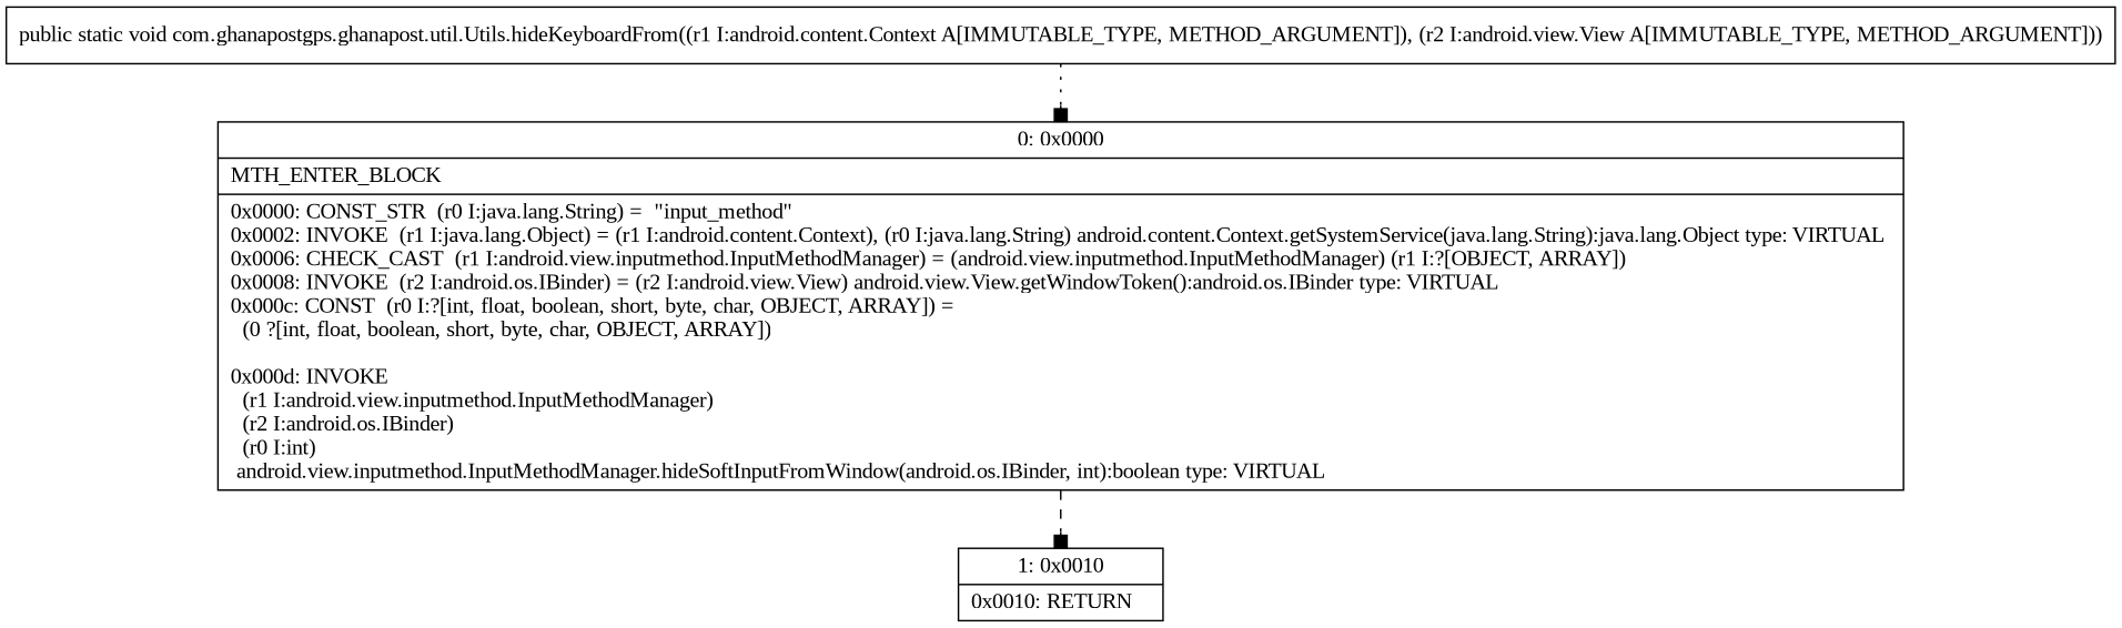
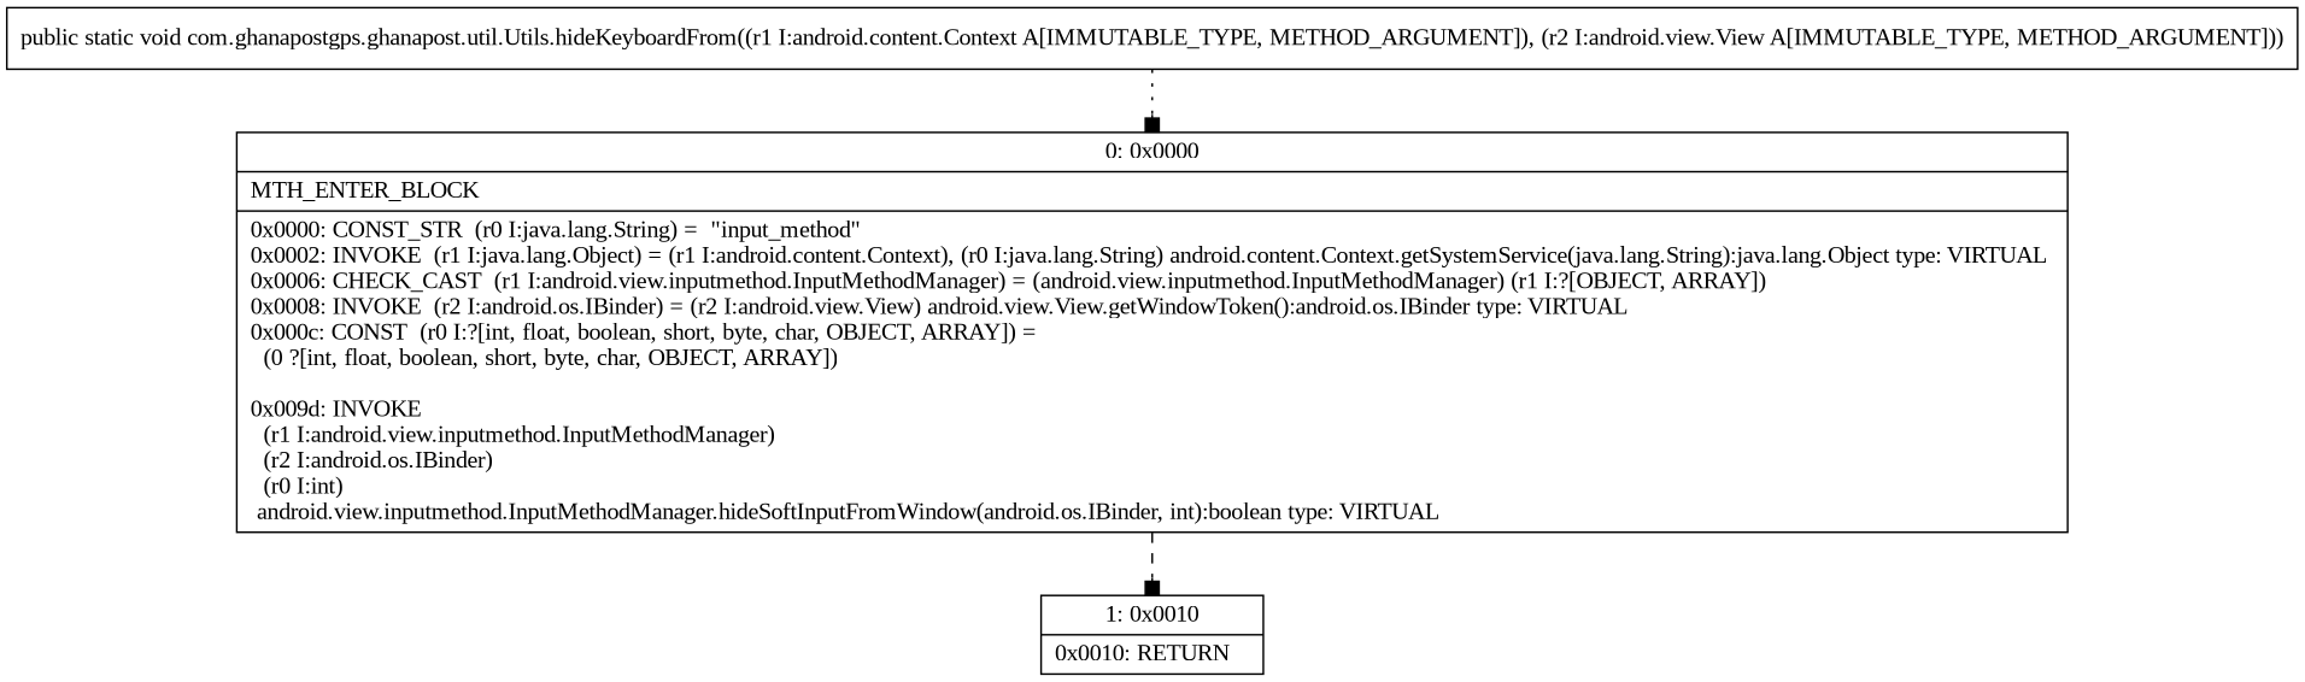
  digraph {
    fontname="Liberation Serif"
    node [shape=record fontname="Liberation Serif"]
    edge [arrowhead=box fontname="Liberation Serif"]
-   n1 [label="{0\:\ 0x0000|MTH_ENTER_BLOCK\l|0x0000: CONST_STR  (r0 I:java.lang.String) =  \"input_method\" \l0x0002: INVOKE  (r1 I:java.lang.Object) = (r1 I:android.content.Context), (r0 I:java.lang.String) android.content.Context.getSystemService(java.lang.String):java.lang.Object type: VIRTUAL \l0x0006: CHECK_CAST  (r1 I:android.view.inputmethod.InputMethodManager) = (android.view.inputmethod.InputMethodManager) (r1 I:?[OBJECT, ARRAY]) \l0x0008: INVOKE  (r2 I:android.os.IBinder) = (r2 I:android.view.View) android.view.View.getWindowToken():android.os.IBinder type: VIRTUAL \l0x000c: CONST  (r0 I:?[int, float, boolean, short, byte, char, OBJECT, ARRAY]) = \l  (0 ?[int, float, boolean, short, byte, char, OBJECT, ARRAY])\l \l0x000d: INVOKE  \l  (r1 I:android.view.inputmethod.InputMethodManager)\l  (r2 I:android.os.IBinder)\l  (r0 I:int)\l android.view.inputmethod.InputMethodManager.hideSoftInputFromWindow(android.os.IBinder, int):boolean type: VIRTUAL \l}"]
+   n1 [label="{0\:\ 0x0000|MTH_ENTER_BLOCK\l|0x0000: CONST_STR  (r0 I:java.lang.String) =  \"input_method\" \l0x0002: INVOKE  (r1 I:java.lang.Object) = (r1 I:android.content.Context), (r0 I:java.lang.String) android.content.Context.getSystemService(java.lang.String):java.lang.Object type: VIRTUAL \l0x0006: CHECK_CAST  (r1 I:android.view.inputmethod.InputMethodManager) = (android.view.inputmethod.InputMethodManager) (r1 I:?[OBJECT, ARRAY]) \l0x0008: INVOKE  (r2 I:android.os.IBinder) = (r2 I:android.view.View) android.view.View.getWindowToken():android.os.IBinder type: VIRTUAL \l0x000c: CONST  (r0 I:?[int, float, boolean, short, byte, char, OBJECT, ARRAY]) = \l  (0 ?[int, float, boolean, short, byte, char, OBJECT, ARRAY])\l \l0x009d: INVOKE  \l  (r1 I:android.view.inputmethod.InputMethodManager)\l  (r2 I:android.os.IBinder)\l  (r0 I:int)\l android.view.inputmethod.InputMethodManager.hideSoftInputFromWindow(android.os.IBinder, int):boolean type: VIRTUAL \l}"]
    n2 [label="{1\:\ 0x0010|0x0010: RETURN   \l}"]
    n3 [label="{public static void com.ghanapostgps.ghanapost.util.Utils.hideKeyboardFrom((r1 I:android.content.Context A[IMMUTABLE_TYPE, METHOD_ARGUMENT]), (r2 I:android.view.View A[IMMUTABLE_TYPE, METHOD_ARGUMENT])) }"]
    n1 -> n2 [style=dashed]
    n3 -> n1 [style=dotted]
  }
